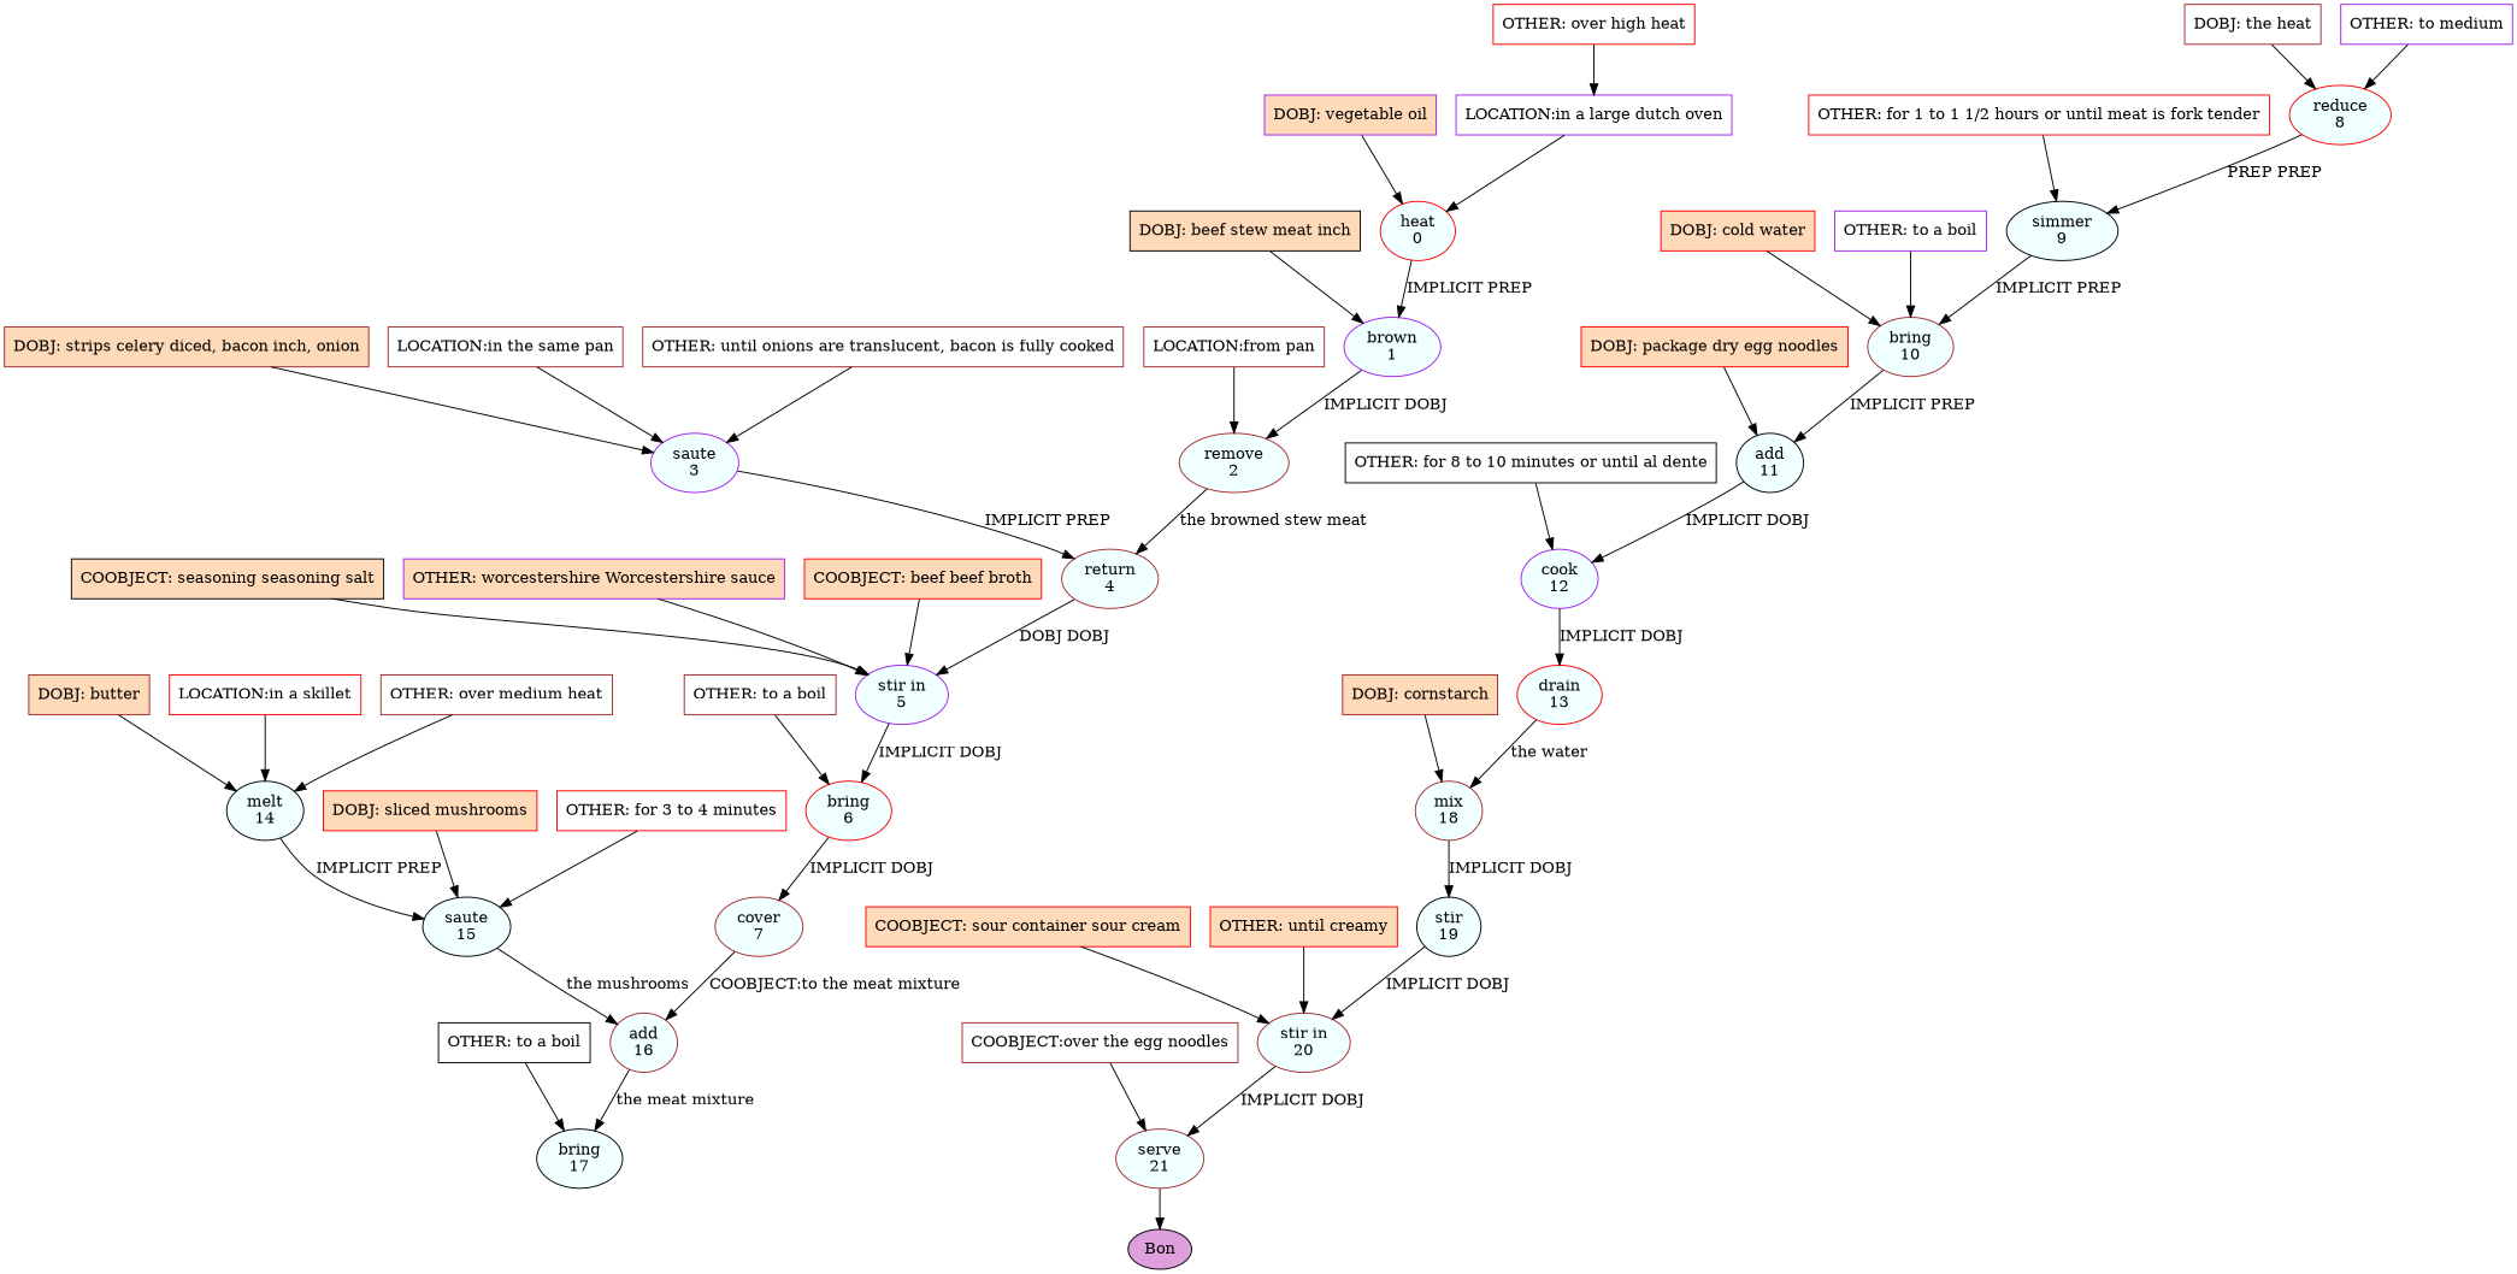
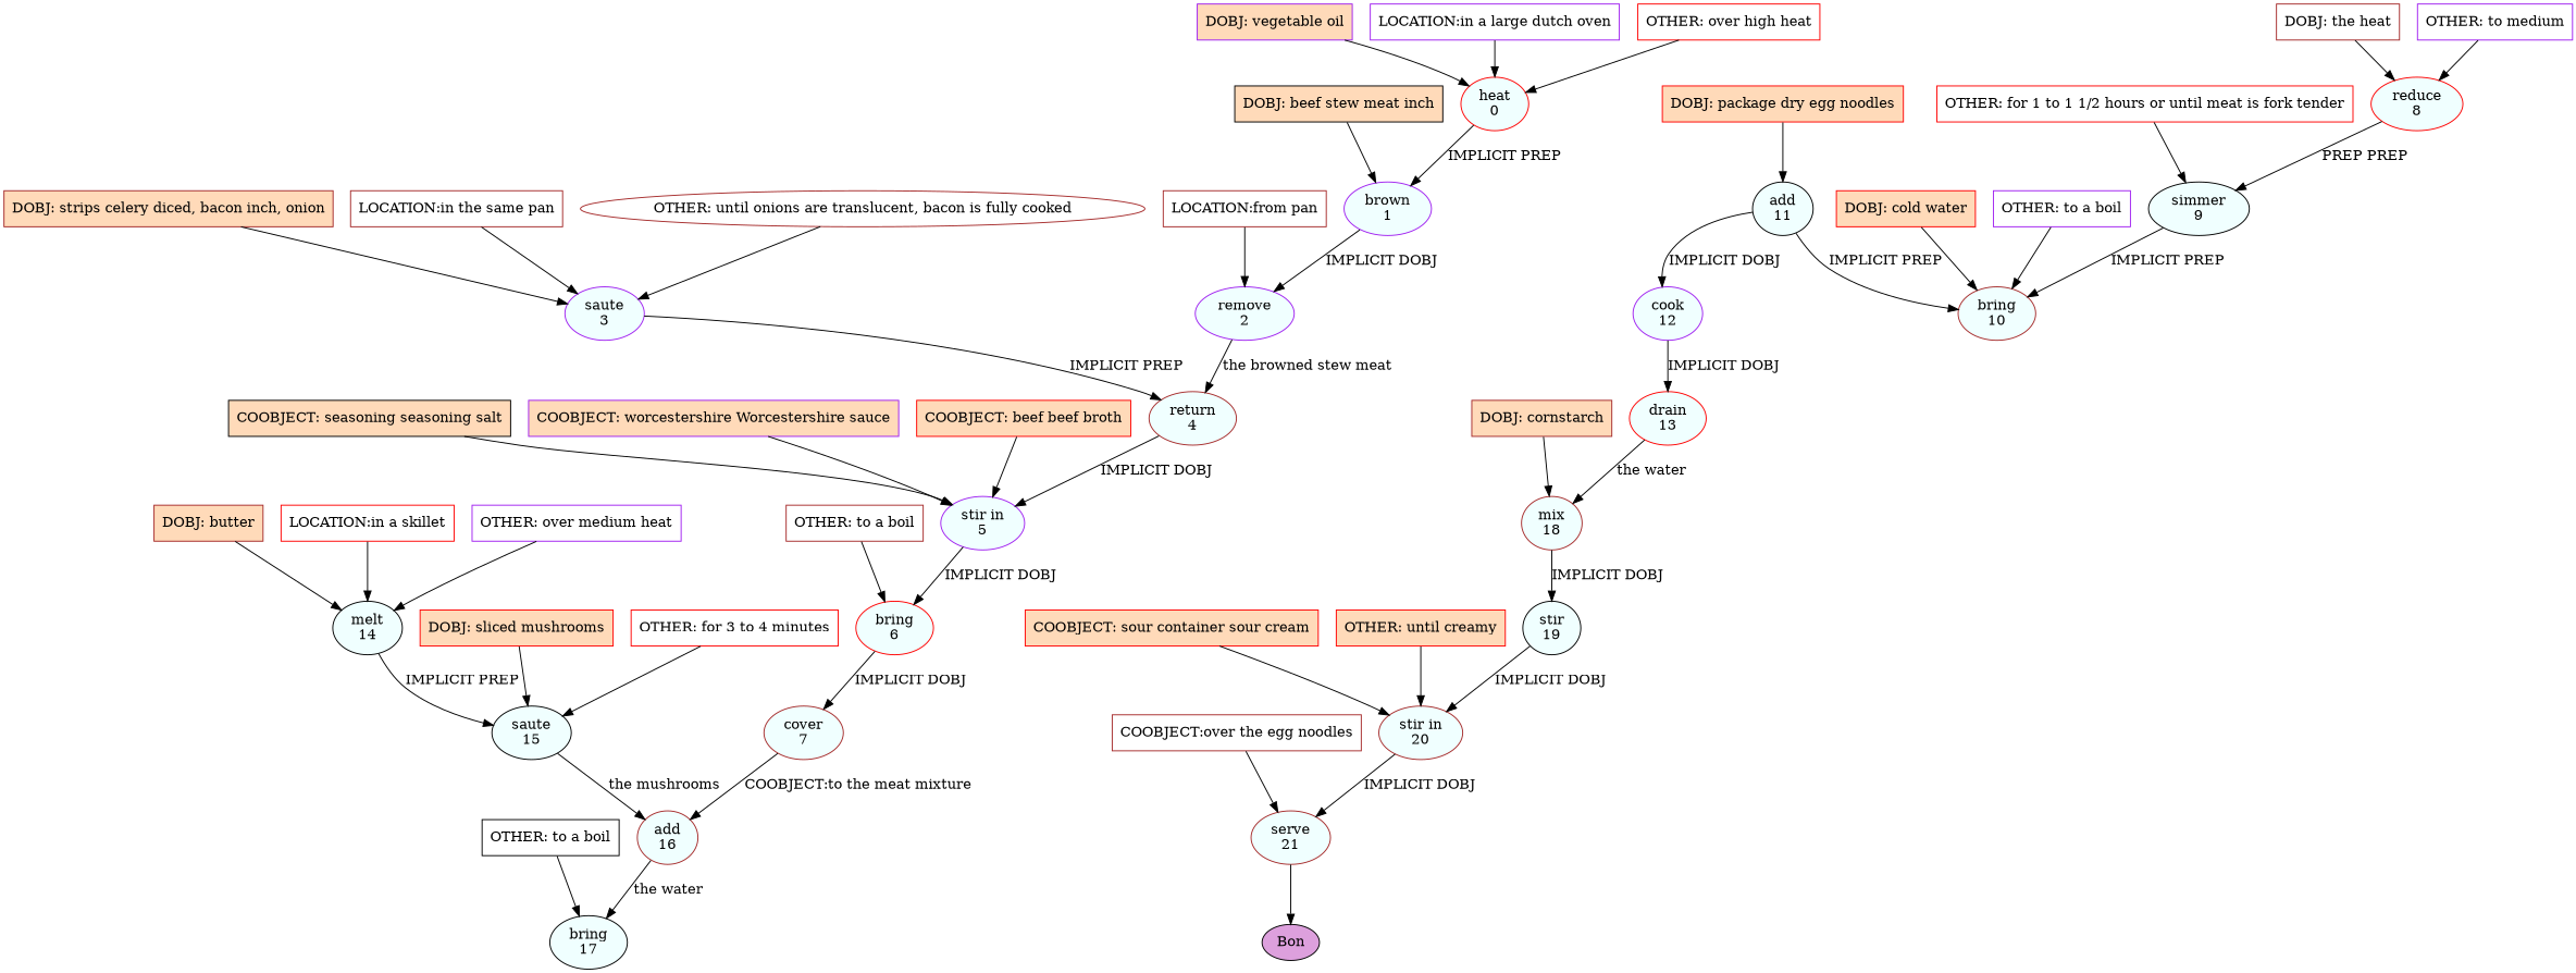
  digraph {
    node [color=brown fillcolor=azure shape=box style=filled]
    n1 [color=red label="heat\n0" shape=oval]
    n2 [color=purple label="brown\n1" shape=oval]
-   n3 [label="remove\n2" shape=oval]
+   n3 [color=purple label="remove\n2" shape=oval]
    n4 [label="return\n4" shape=oval]
    n5 [color=purple label="stir in\n5" shape=oval]
    n6 [color=purple label="saute\n3" shape=oval]
    n7 [color=red label="bring\n6" shape=oval]
    n8 [label="cover\n7" shape=oval]
    n9 [label="add\n16" shape=oval]
    n10 [color=black label="bring\n17" shape=oval]
    n11 [color=red label="reduce\n8" shape=oval]
    n12 [color=black label="simmer\n9" shape=oval]
    n13 [label="bring\n10" shape=oval]
    n14 [color=black label="add\n11" shape=oval]
    n15 [color=purple label="cook\n12" shape=oval]
    n16 [color=red label="drain\n13" shape=oval]
    n17 [label="mix\n18" shape=oval]
    n18 [color=black label="stir\n19" shape=oval]
    n19 [color=black label="melt\n14" shape=oval]
    n20 [color=black label="saute\n15" shape=oval]
    n21 [label="stir in\n20" shape=oval]
    n22 [label="serve\n21" shape=oval]
    n23 [color=black fillcolor=plum label=Bon shape=oval]
    n24 [fillcolor=peachpuff label="DOBJ: strips celery diced, bacon inch, onion"]
    n25 [fillcolor=white label="LOCATION:in the same pan"]
-   n26 [fillcolor=white label="OTHER: until onions are translucent, bacon is fully cooked"]
+   n26 [fillcolor=white label="OTHER: until onions are translucent, bacon is fully cooked" shape=ellipse]
    n27 [fillcolor=peachpuff label="DOBJ: butter"]
    n28 [color=red fillcolor=white label="LOCATION:in a skillet"]
-   n29 [fillcolor=white label="OTHER: over medium heat"]
+   n29 [color=purple fillcolor=white label="OTHER: over medium heat"]
    n30 [color=purple fillcolor=peachpuff label="DOBJ: vegetable oil"]
    n31 [color=purple fillcolor=white label="LOCATION:in a large dutch oven"]
    n32 [color=red fillcolor=white label="OTHER: over high heat"]
    n33 [fillcolor=white label="DOBJ: the heat"]
    n34 [color=purple fillcolor=white label="OTHER: to medium"]
    n35 [color=black fillcolor=peachpuff label="DOBJ: beef stew meat inch"]
    n36 [fillcolor=white label="LOCATION:from pan"]
    n37 [color=black fillcolor=peachpuff label="COOBJECT: seasoning seasoning salt"]
-   n38 [color=purple fillcolor=peachpuff label="OTHER: worcestershire Worcestershire sauce"]
+   n38 [color=purple fillcolor=peachpuff label="COOBJECT: worcestershire Worcestershire sauce"]
    n39 [color=red fillcolor=peachpuff label="COOBJECT: beef beef broth"]
    n40 [fillcolor=white label="OTHER: to a boil"]
    n41 [color=red fillcolor=white label="OTHER: for 1 to 1 1/2 hours or until meat is fork tender"]
    n42 [color=red fillcolor=peachpuff label="DOBJ: cold water"]
    n43 [color=purple fillcolor=white label="OTHER: to a boil"]
    n44 [color=red fillcolor=peachpuff label="DOBJ: package dry egg noodles"]
-   n45 [color=black fillcolor=white label="OTHER: for 8 to 10 minutes or until al dente"]
    n46 [color=red fillcolor=peachpuff label="DOBJ: sliced mushrooms"]
    n47 [color=red fillcolor=white label="OTHER: for 3 to 4 minutes"]
    n48 [color=black fillcolor=white label="OTHER: to a boil"]
    n49 [fillcolor=peachpuff label="DOBJ: cornstarch"]
    n50 [color=red fillcolor=peachpuff label="COOBJECT: sour container sour cream"]
    n51 [color=red fillcolor=peachpuff label="OTHER: until creamy"]
    n52 [fillcolor=white label="COOBJECT:over the egg noodles"]
    n1 -> n2 [label="IMPLICIT PREP"]
    n2 -> n3 [label="IMPLICIT DOBJ"]
    n3 -> n4 [label="the browned stew meat"]
-   n4 -> n5 [label="DOBJ DOBJ"]
+   n4 -> n5 [label="IMPLICIT DOBJ"]
    n5 -> n7 [label="IMPLICIT DOBJ"]
    n6 -> n4 [label="IMPLICIT PREP"]
    n7 -> n8 [label="IMPLICIT DOBJ"]
    n8 -> n9 [label="COOBJECT:to the meat mixture"]
-   n9 -> n10 [label="the meat mixture"]
+   n9 -> n10 [label="the water"]
    n11 -> n12 [label="PREP PREP"]
    n12 -> n13 [label="IMPLICIT PREP"]
-   n13 -> n14 [label="IMPLICIT PREP"]
+   n14 -> n13 [label="IMPLICIT PREP"]
    n14 -> n15 [label="IMPLICIT DOBJ"]
    n15 -> n16 [label="IMPLICIT DOBJ"]
    n16 -> n17 [label="the water"]
    n17 -> n18 [label="IMPLICIT DOBJ"]
    n18 -> n21 [label="IMPLICIT DOBJ"]
    n19 -> n20 [label="IMPLICIT PREP"]
    n20 -> n9 [label="the mushrooms"]
    n21 -> n22 [label="IMPLICIT DOBJ"]
    n22 -> n23
    n24 -> n6
    n25 -> n6
    n26 -> n6
    n27 -> n19
    n28 -> n19
    n29 -> n19
    n30 -> n1
    n31 -> n1
-   n32 -> n31
+   n32 -> n1
    n33 -> n11
    n34 -> n11
    n35 -> n2
    n36 -> n3
    n37 -> n5
    n38 -> n5
    n39 -> n5
    n40 -> n7
    n41 -> n12
    n42 -> n13
    n43 -> n13
    n44 -> n14
-   n45 -> n15
    n46 -> n20
    n47 -> n20
    n48 -> n10
    n49 -> n17
    n50 -> n21
    n51 -> n21
    n52 -> n22
  }
